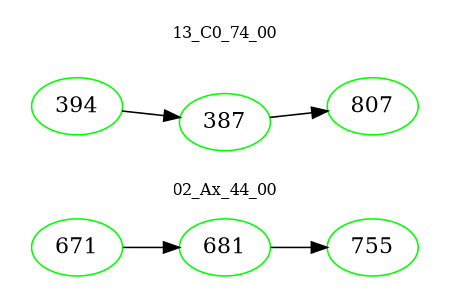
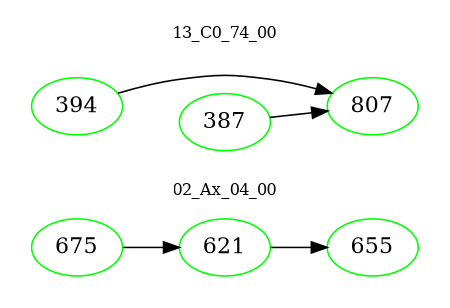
  digraph {
    fontname="DejaVu Serif"
    rankdir=LR
    node [color=green fontname="DejaVu Serif"]
    edge [color=black fontname="DejaVu Serif"]
-   n1 [label=671]
-   n2 [label=681]
-   n3 [label=755]
+   n1 [label=675]
+   n2 [label=621]
+   n3 [label=655]
    n4 [label=394]
    n5 [label=387]
    n6 [label=807]
    subgraph cluster_1 {
      color=white
      fontsize=10
-     label="02_Ax_44_00"
+     label="02_Ax_04_00"
      n1
      n2
      n3
    }
    subgraph cluster_2 {
      color=white
      fontsize=10
      label="13_C0_74_00"
      n4
      n5
      n6
    }
    n1 -> n2
    n2 -> n3
-   n4 -> n5
+   n4 -> n6
    n5 -> n6
  }
